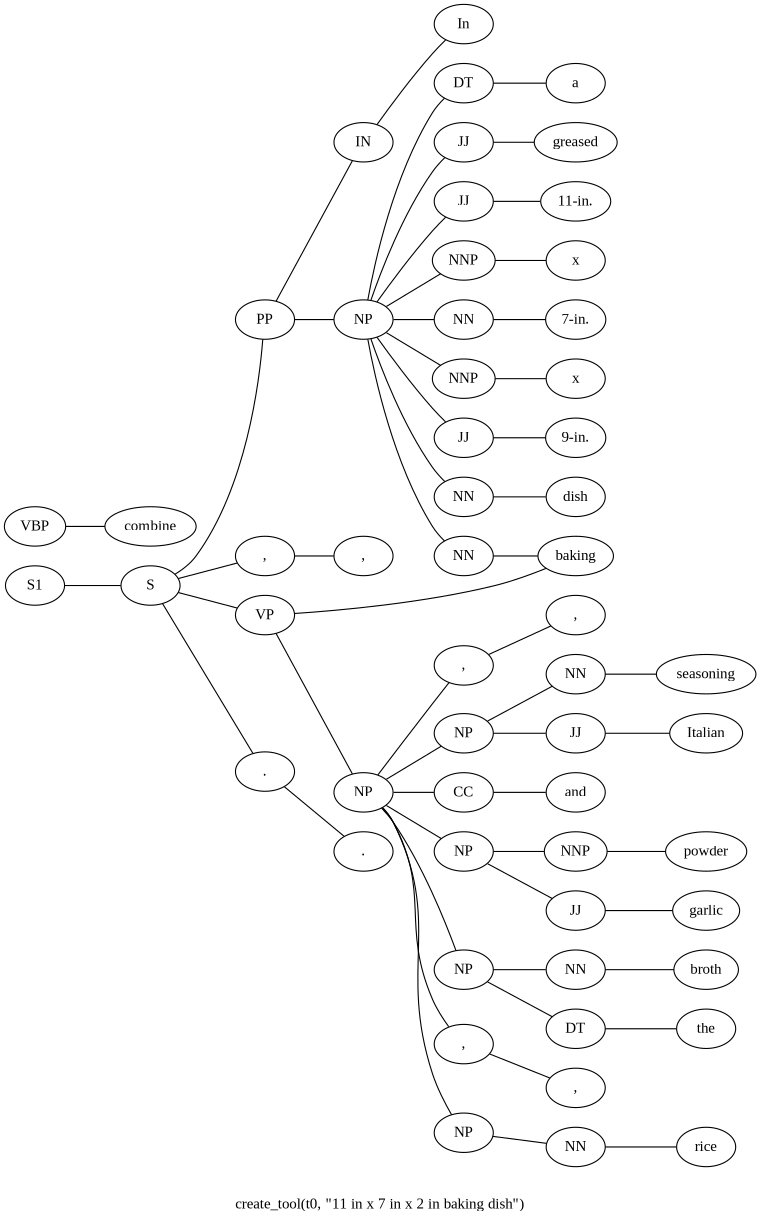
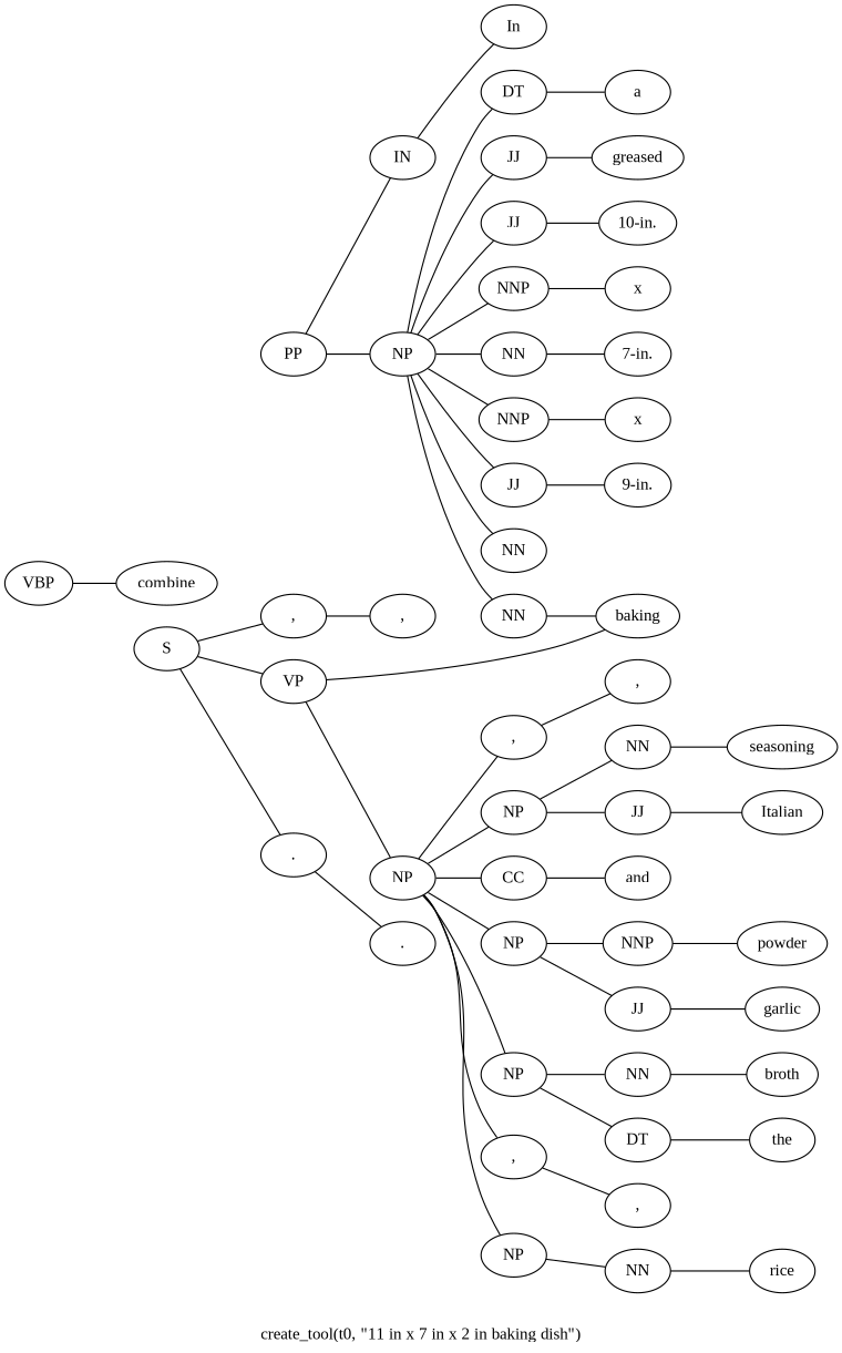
  graph {
    fontname="Liberation Serif"
    label="create_tool(t0, \"11 in x 7 in x 2 in baking dish\")"
    rankdir=LR
    node [fontname="Liberation Serif"]
    edge [fontname="Liberation Serif"]
-   n1 [label=S1]
    n2 [label=S]
    n3 [label=PP]
    n4 [label=","]
    n5 [label=VP]
    n6 [label="."]
    n7 [label=IN]
    n8 [label=NP]
    n9 [label=","]
    n10 [label=baking]
    n11 [label=NP]
    n12 [label="."]
    n13 [label=In]
    n14 [label=DT]
    n15 [label=JJ]
    n16 [label=JJ]
    n17 [label=NNP]
    n18 [label=NN]
    n19 [label=NNP]
    n20 [label=JJ]
    n21 [label=NN]
    n22 [label=NN]
    n23 [label=a]
    n24 [label=greased]
-   n25 [label="11-in."]
+   n25 [label="10-in."]
    n26 [label=x]
    n27 [label="7-in."]
    n28 [label=x]
    n29 [label="9-in."]
-   n30 [label=dish]
    n31 [label=VBP]
    n32 [label=combine]
    n33 [label=NP]
    n34 [label=","]
    n35 [label=NP]
    n36 [label=","]
    n37 [label=NP]
    n38 [label=CC]
    n39 [label=NP]
    n40 [label=DT]
    n41 [label=NN]
    n42 [label=","]
    n43 [label=NN]
    n44 [label=","]
    n45 [label=JJ]
    n46 [label=NN]
    n47 [label=and]
    n48 [label=JJ]
    n49 [label=NNP]
    n50 [label=the]
    n51 [label=broth]
    n52 [label=rice]
    n53 [label=Italian]
    n54 [label=seasoning]
    n55 [label=garlic]
    n56 [label=powder]
-   n1 -- n2
-   n2 -- n3
    n2 -- n4
    n2 -- n5
    n2 -- n6
    n3 -- n7
    n3 -- n8
    n4 -- n9
    n5 -- n10
    n5 -- n11
    n6 -- n12
    n7 -- n13
    n8 -- n14
    n8 -- n15
    n8 -- n16
    n8 -- n17
    n8 -- n18
    n8 -- n19
    n8 -- n20
    n8 -- n21
    n8 -- n22
    n11 -- n33
    n11 -- n34
    n11 -- n35
    n11 -- n36
    n11 -- n37
    n11 -- n38
    n11 -- n39
    n14 -- n23
    n15 -- n24
    n16 -- n25
    n17 -- n26
    n18 -- n27
    n19 -- n28
    n20 -- n29
    n21 -- n10
-   n22 -- n30
    n31 -- n32
    n33 -- n40
    n33 -- n41
    n34 -- n42
    n35 -- n43
    n36 -- n44
    n37 -- n45
    n37 -- n46
    n38 -- n47
    n39 -- n48
    n39 -- n49
    n40 -- n50
    n41 -- n51
    n43 -- n52
    n45 -- n53
    n46 -- n54
    n48 -- n55
    n49 -- n56
  }
